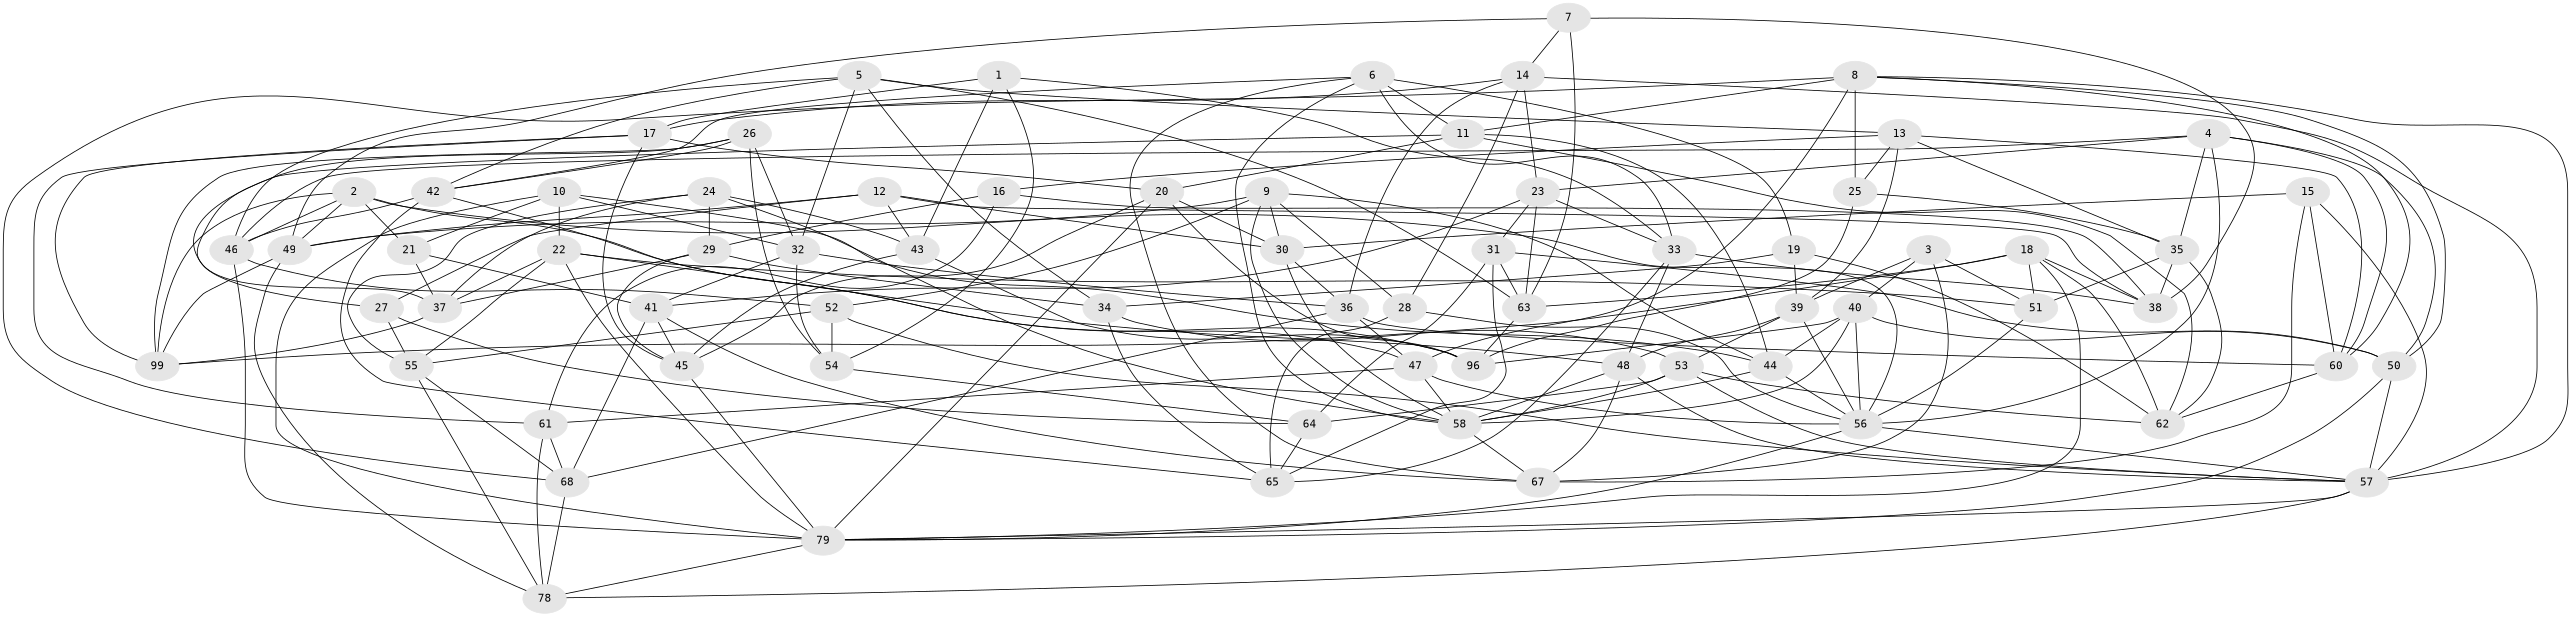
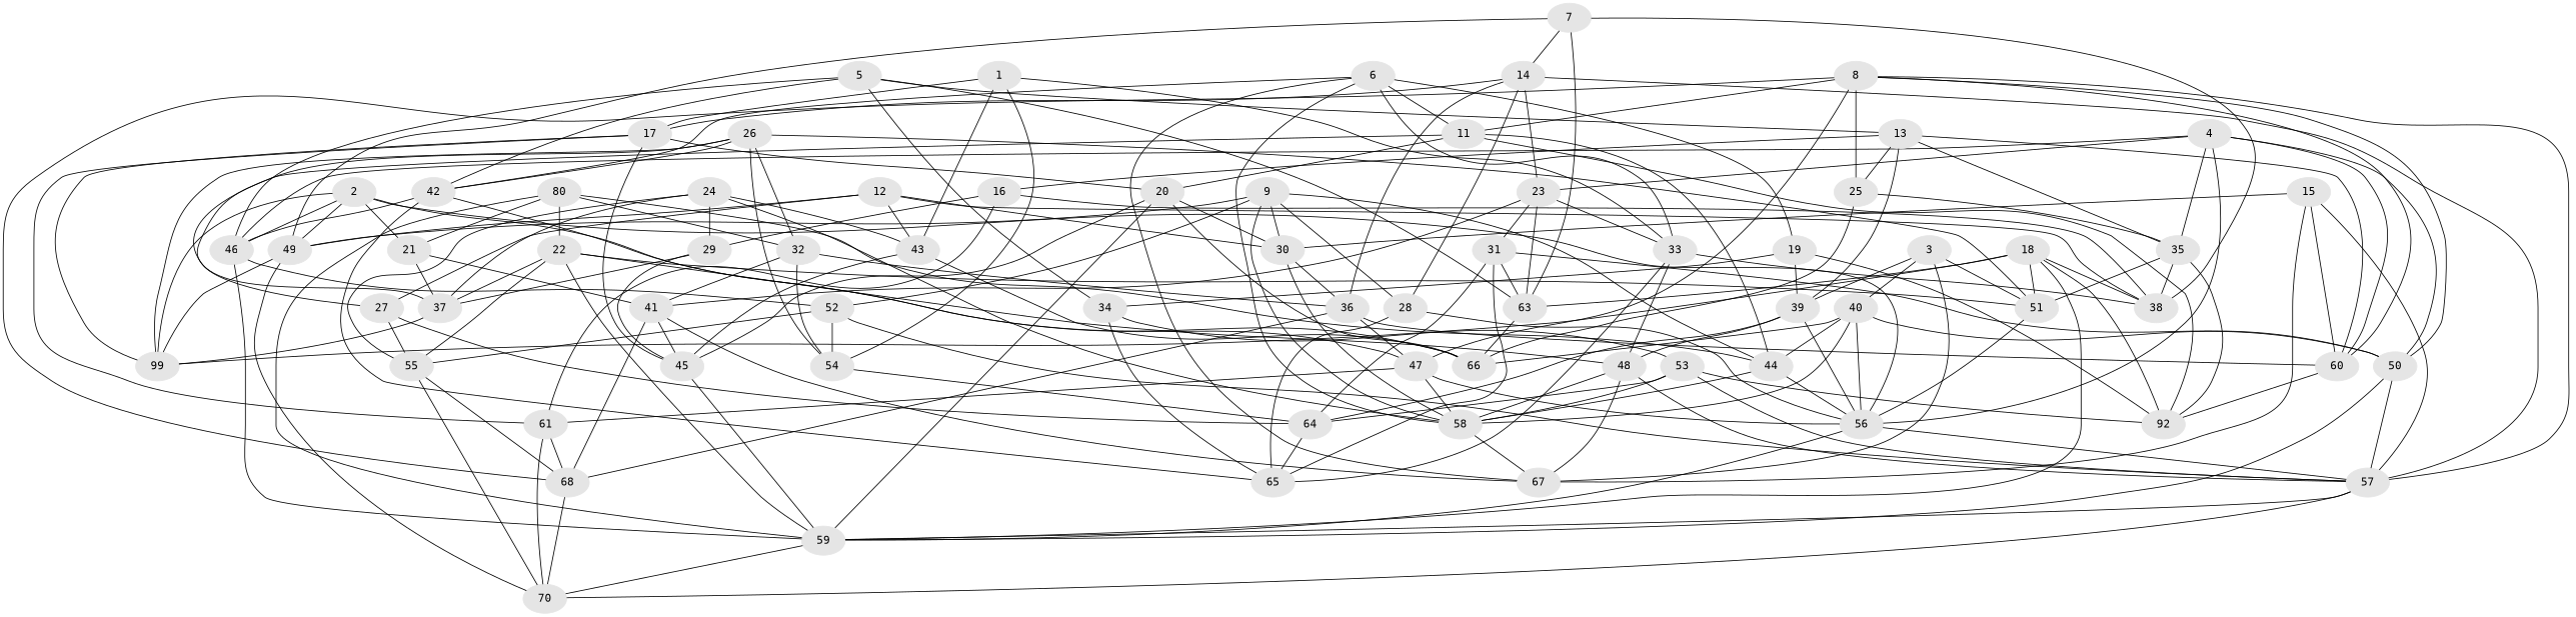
  graph {
    fontname="DejaVu Sans Mono"
    node [color=gray90 fontname="DejaVu Sans Mono" style=filled]
    edge [fontname="DejaVu Sans Mono" weight=1.0]
    1
    17
    33
    43
    54
    n6 [label=99]
    61
    20
    45
    38
    48
    65
-   66 [label=96]
+   66
    64
    2
    21
    46
    49
    56
    37
    41
    52
-   59 [label=79]
-   70 [label=78]
+   59
+   70
    57
    3
    39
    40
    51
    67
    53
    50
    58
    44
    4
    23
    35
    60
    63
    31
-   62
+   62 [label=92]
    5
    13
    32
    34
    42
    25
    16
    36
    47
    6
    11
    19
    27
    7
    14
    28
    8
    68
    9
    30
    55
-   10
+   10 [label=80]
    22
    12
    29
    15
    18
    24
    26
    1 -- 17
    1 -- 33
    1 -- 43
    1 -- 54
    17 -- n6
    17 -- 61
    17 -- 20
    17 -- 45
    33 -- 38
    33 -- 48
    33 -- 65
    43 -- 45
    43 -- 66
    54 -- 64
    61 -- 70
    61 -- 68
    20 -- 45
    20 -- 66
    20 -- 59
    20 -- 30
    45 -- 59
    48 -- 57
    48 -- 67
    48 -- 58
    64 -- 65
    2 -- n6
    2 -- 66
    2 -- 21
    2 -- 46
    2 -- 49
    2 -- 56
    21 -- 37
    21 -- 41
    46 -- 52
    46 -- 59
    49 -- n6
    49 -- 70
    56 -- 59
    56 -- 57
    37 -- n6
    41 -- 45
    41 -- 67
    41 -- 68
    52 -- 54 [weight=2.0]
    52 -- 57
    52 -- 55
    59 -- 70
    57 -- 59
    57 -- 70
    3 -- 39
    3 -- 40
    3 -- 51
    3 -- 67
    39 -- 48
    39 -- 56
-   39 -- 53
+   39 -- 64
    40 -- 66
    40 -- 56
    40 -- 50
    40 -- 58
    40 -- 44
    51 -- 56
    53 -- 64
    53 -- 57
    53 -- 58
    53 -- 62
    50 -- 59
    50 -- 57
    58 -- 67
    44 -- 56
    44 -- 58
    4 -- 46
    4 -- 56
    4 -- 50
    4 -- 23
    4 -- 35
    4 -- 60
    23 -- 33
    23 -- 41
    23 -- 63
    23 -- 31
    35 -- 38
    35 -- 51
    35 -- 62
    60 -- 62
    63 -- 66
    31 -- 65
    31 -- 64 [weight=2.0]
    31 -- 50
    31 -- 63
    5 -- 46
    5 -- 63
    5 -- 13
-   5 -- 32
    5 -- 34
    5 -- 42
    13 -- 39
    13 -- 35
    13 -- 60
    13 -- 25
    13 -- 16
    32 -- 54
    32 -- 41
    32 -- 36
    34 -- 65
    34 -- 53
    42 -- 65
    42 -- 46
    42 -- 47
    25 -- 66
    25 -- 35
    16 -- 61
    16 -- 38
    16 -- 29
    36 -- 60
    36 -- 47
    36 -- 68
    47 -- 61
    47 -- 56
    47 -- 58
    6 -- 33
    6 -- 67
    6 -- 58
    6 -- 42
    6 -- 11
    6 -- 19
    11 -- 20
    11 -- 44
    11 -- 62
    11 -- 27
    19 -- 39
    19 -- 62
    19 -- 34
    27 -- 64
    27 -- 55
    7 -- 38
    7 -- 49
    7 -- 63
    7 -- 14
    14 -- 17
    14 -- 57
    14 -- 23
    14 -- 36
    14 -- 28
    28 -- 65
    28 -- 56
    8 -- 57
    8 -- 50
    8 -- 60
    8 -- 25
    8 -- 47
    8 -- 11
    8 -- 68
    68 -- 70
    9 -- 49
    9 -- 52
    9 -- 58
    9 -- 44
    9 -- 28
    9 -- 30
    30 -- 58
    30 -- 36
    55 -- 70
    55 -- 68
    10 -- 21
    10 -- 59
    10 -- 44
    10 -- 32
    10 -- 22
    22 -- 48
    22 -- 37
    22 -- 59
    22 -- 51
    22 -- 55
    12 -- 43 [weight=2.0]
    12 -- 38
    12 -- 49
    12 -- 27
    12 -- 30
    29 -- 45
    29 -- 37
-   29 -- 34
    15 -- 57
    15 -- 67
    15 -- 60
    15 -- 30
    18 -- n6
    18 -- 38
    18 -- 59
    18 -- 51
    18 -- 63
    18 -- 62
    24 -- 43
    24 -- 37
    24 -- 58
    24 -- 55
    24 -- 29 [weight=2.0]
    26 -- 54
    26 -- n6
    26 -- 37
+   26 -- 51
    26 -- 32
    26 -- 42
  }
